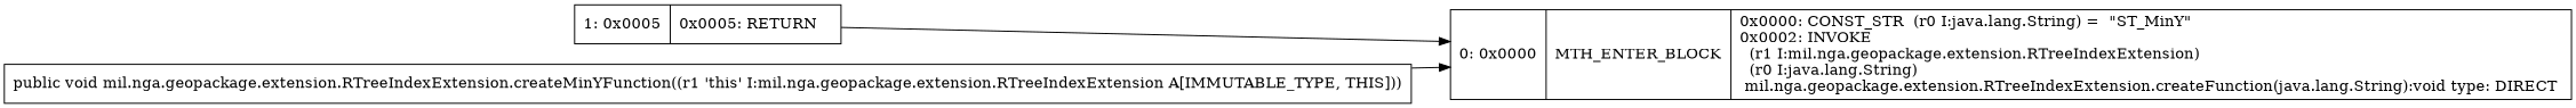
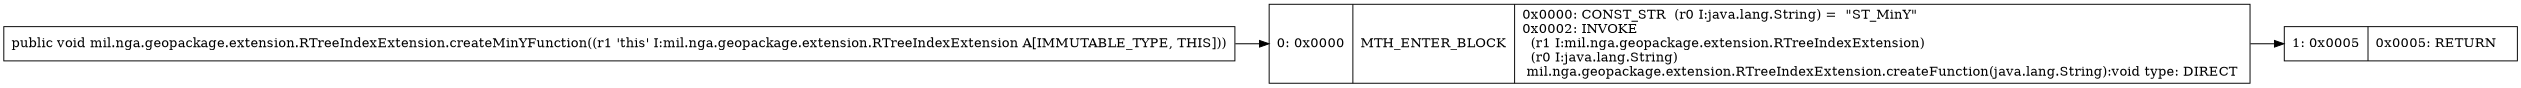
  digraph {
    rankdir=LR
    node [shape=record]
    n1 [label="{0\:\ 0x0000|MTH_ENTER_BLOCK\l|0x0000: CONST_STR  (r0 I:java.lang.String) =  \"ST_MinY\" \l0x0002: INVOKE  \l  (r1 I:mil.nga.geopackage.extension.RTreeIndexExtension)\l  (r0 I:java.lang.String)\l mil.nga.geopackage.extension.RTreeIndexExtension.createFunction(java.lang.String):void type: DIRECT \l}"]
    n2 [label="{1\:\ 0x0005|0x0005: RETURN   \l}"]
    n3 [label="{public void mil.nga.geopackage.extension.RTreeIndexExtension.createMinYFunction((r1 'this' I:mil.nga.geopackage.extension.RTreeIndexExtension A[IMMUTABLE_TYPE, THIS])) }"]
-   n2 -> n1
+   n1 -> n2
    n3 -> n1
  }
